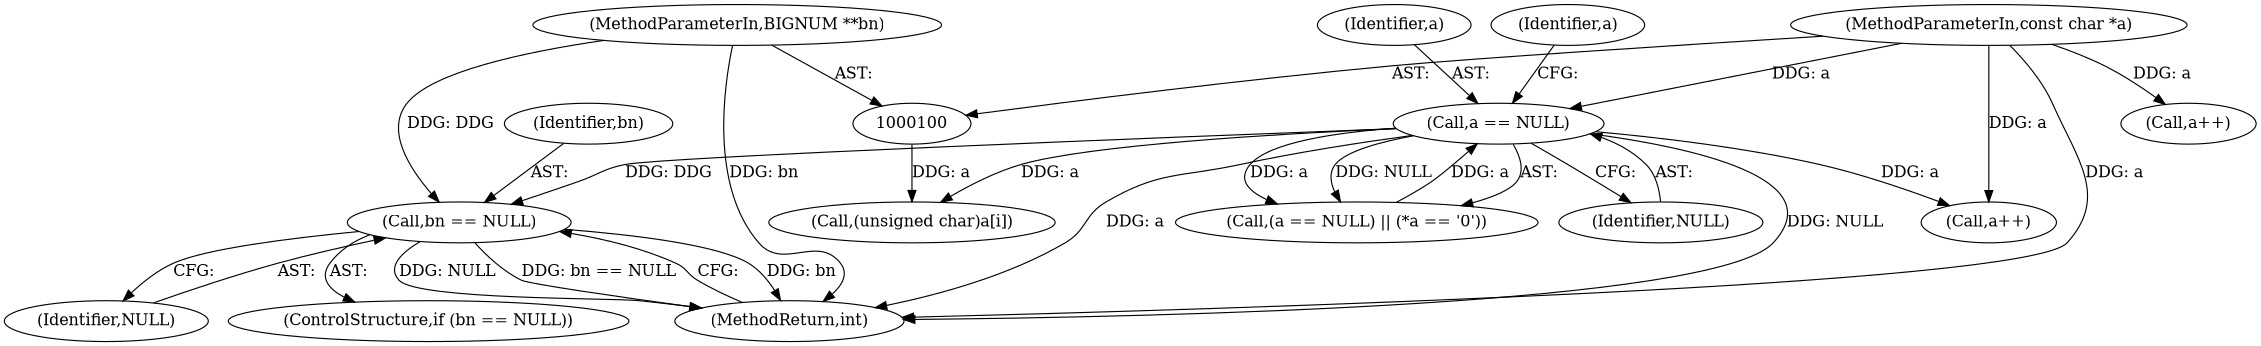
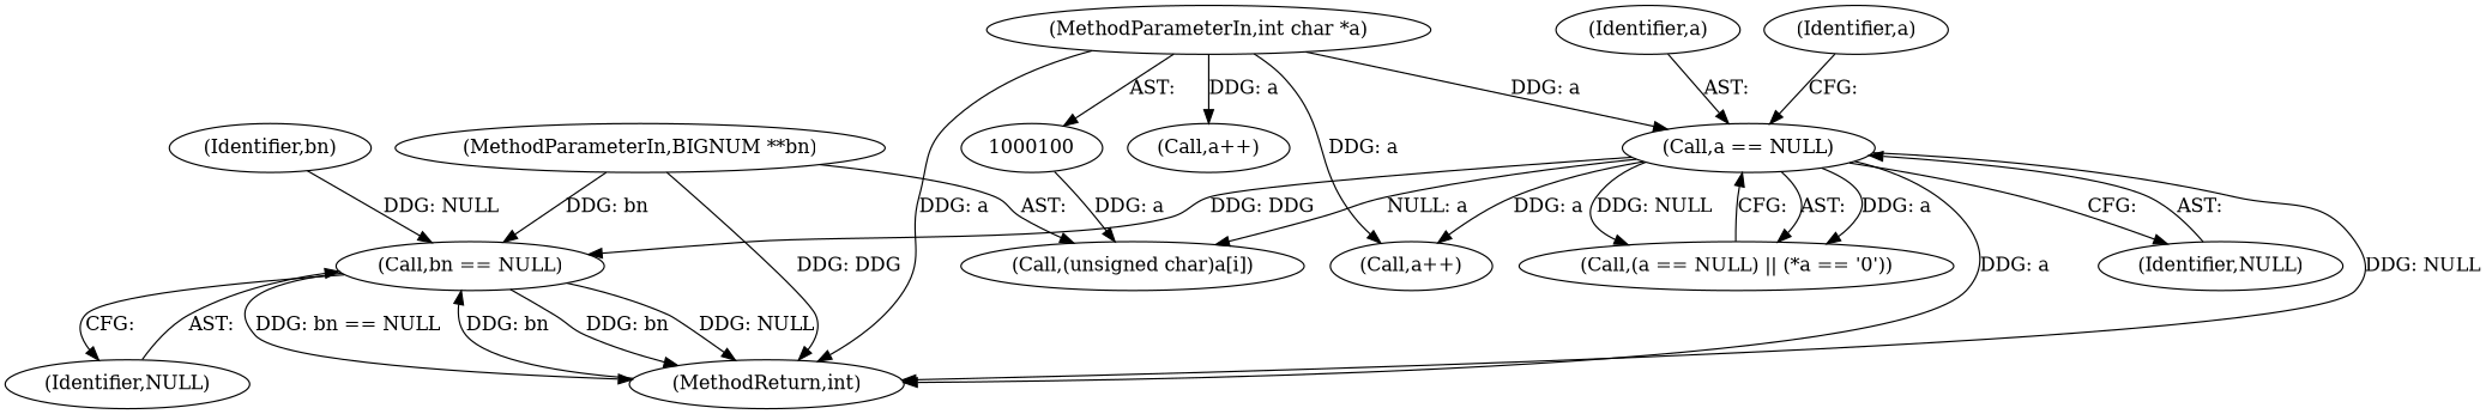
  digraph {
    n1 [label="(Call,bn == NULL)"]
    n2 [label="(Identifier,NULL)"]
-   n3 [label="(ControlStructure,if (bn == NULL))"]
    n4 [label="(MethodReturn,int)"]
    n5 [label="(MethodParameterIn,BIGNUM **bn)"]
    1000100
    n7 [label="(Call,(unsigned char)a[i])"]
    n8 [label="(Call,a == NULL)"]
    n9 [label="(Call,(a == NULL) || (*a == '\0'))"]
    n10 [label="(Identifier,NULL)"]
    n11 [label="(Call,a++)"]
-   n12 [label="(MethodParameterIn,const char *a)"]
+   n12 [label="(MethodParameterIn,int char *a)"]
    n13 [label="(Call,a++)"]
    n14 [label="(Identifier,bn)"]
    n15 [label="(Identifier,a)"]
    n16 [label="(Identifier,a)"]
    n1 -> n2 [label="CFG: "]
-   n1 -> n3 [label="AST: "]
    n1 -> n4 [label="DDG: bn"]
    n1 -> n4 [label="DDG: NULL"]
    n1 -> n4 [label="DDG: bn == NULL"]
    n2 -> n1 [label="AST: "]
-   n4 -> n1 [label="CFG: "]
-   n5 -> n1 [label="DDG: DDG"]
-   n5 -> n4 [label="DDG: bn"]
-   n5 -> 1000100 [label="AST: "]
+   n4 -> n1 [label="DDG: bn"]
+   n5 -> n1 [label="DDG: bn"]
+   n5 -> n4 [label="DDG: DDG"]
+   n5 -> n7 [label="AST: "]
    1000100 -> n7 [label="DDG: a"]
    n8 -> n1 [label="DDG: DDG"]
    n8 -> n4 [label="DDG: a"]
    n8 -> n4 [label="DDG: NULL"]
-   n8 -> n7 [label="DDG: a"]
+   n8 -> n7 [label="NULL: a"]
    n8 -> n9 [label="AST: "]
    n8 -> n9 [label="DDG: a"]
    n8 -> n9 [label="DDG: NULL"]
    n8 -> n10 [label="CFG: "]
    n8 -> n11 [label="DDG: a"]
-   n9 -> n8 [label="DDG: a"]
+   n9 -> n8 [label="CFG: "]
    n10 -> n8 [label="AST: "]
    n12 -> n4 [label="DDG: a"]
    n12 -> 1000100 [label="AST: "]
    n12 -> n8 [label="DDG: a"]
    n12 -> n11 [label="DDG: a"]
    n12 -> n13 [label="DDG: a"]
-   n14 -> n1 [label="AST: "]
+   n14 -> n1 [label="DDG: NULL"]
    n15 -> n8 [label="AST: "]
    n16 -> n8 [label="CFG: "]
  }
